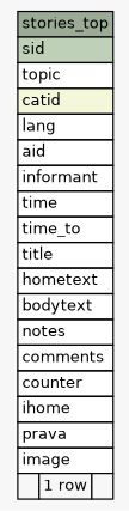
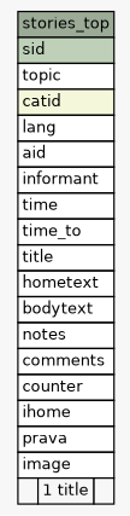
  digraph {
    bgcolor="#f7f7f7"
    fontname=Helvetica
    fontsize=11
    nodesep=0.18
    rankdir=TB
    ranksep=0.46
-   n1 [fontname=Helvetica fontsize=11 label=<     <TABLE BORDER="0" CELLBORDER="1" CELLSPACING="0" BGCOLOR="#ffffff">       <TR><TD COLSPAN="3" BGCOLOR="#9bab96" ALIGN="CENTER">stories_top</TD></TR>       <TR><TD PORT="sid" COLSPAN="3" BGCOLOR="#bed1b8" ALIGN="LEFT">sid</TD></TR>       <TR><TD PORT="topic" COLSPAN="3" ALIGN="LEFT">topic</TD></TR>       <TR><TD PORT="catid" COLSPAN="3" BGCOLOR="#f4f7da" ALIGN="LEFT">catid</TD></TR>       <TR><TD PORT="lang" COLSPAN="3" ALIGN="LEFT">lang</TD></TR>       <TR><TD PORT="aid" COLSPAN="3" ALIGN="LEFT">aid</TD></TR>       <TR><TD PORT="informant" COLSPAN="3" ALIGN="LEFT">informant</TD></TR>       <TR><TD PORT="time" COLSPAN="3" ALIGN="LEFT">time</TD></TR>       <TR><TD PORT="time_to" COLSPAN="3" ALIGN="LEFT">time_to</TD></TR>       <TR><TD PORT="title" COLSPAN="3" ALIGN="LEFT">title</TD></TR>       <TR><TD PORT="hometext" COLSPAN="3" ALIGN="LEFT">hometext</TD></TR>       <TR><TD PORT="bodytext" COLSPAN="3" ALIGN="LEFT">bodytext</TD></TR>       <TR><TD PORT="notes" COLSPAN="3" ALIGN="LEFT">notes</TD></TR>       <TR><TD PORT="comments" COLSPAN="3" ALIGN="LEFT">comments</TD></TR>       <TR><TD PORT="counter" COLSPAN="3" ALIGN="LEFT">counter</TD></TR>       <TR><TD PORT="ihome" COLSPAN="3" ALIGN="LEFT">ihome</TD></TR>       <TR><TD PORT="prava" COLSPAN="3" ALIGN="LEFT">prava</TD></TR>       <TR><TD PORT="image" COLSPAN="3" ALIGN="LEFT">image</TD></TR>       <TR><TD ALIGN="LEFT" BGCOLOR="#f7f7f7">  </TD><TD ALIGN="RIGHT" BGCOLOR="#f7f7f7">1 row</TD><TD ALIGN="RIGHT" BGCOLOR="#f7f7f7">  </TD></TR>     </TABLE>> shape=plaintext]
+   n1 [fontname=Helvetica fontsize=11 label=<     <TABLE BORDER="0" CELLBORDER="1" CELLSPACING="0" BGCOLOR="#ffffff">       <TR><TD COLSPAN="3" BGCOLOR="#9bab96" ALIGN="CENTER">stories_top</TD></TR>       <TR><TD PORT="sid" COLSPAN="3" BGCOLOR="#bed1b8" ALIGN="LEFT">sid</TD></TR>       <TR><TD PORT="topic" COLSPAN="3" ALIGN="LEFT">topic</TD></TR>       <TR><TD PORT="catid" COLSPAN="3" BGCOLOR="#f4f7da" ALIGN="LEFT">catid</TD></TR>       <TR><TD PORT="lang" COLSPAN="3" ALIGN="LEFT">lang</TD></TR>       <TR><TD PORT="aid" COLSPAN="3" ALIGN="LEFT">aid</TD></TR>       <TR><TD PORT="informant" COLSPAN="3" ALIGN="LEFT">informant</TD></TR>       <TR><TD PORT="time" COLSPAN="3" ALIGN="LEFT">time</TD></TR>       <TR><TD PORT="time_to" COLSPAN="3" ALIGN="LEFT">time_to</TD></TR>       <TR><TD PORT="title" COLSPAN="3" ALIGN="LEFT">title</TD></TR>       <TR><TD PORT="hometext" COLSPAN="3" ALIGN="LEFT">hometext</TD></TR>       <TR><TD PORT="bodytext" COLSPAN="3" ALIGN="LEFT">bodytext</TD></TR>       <TR><TD PORT="notes" COLSPAN="3" ALIGN="LEFT">notes</TD></TR>       <TR><TD PORT="comments" COLSPAN="3" ALIGN="LEFT">comments</TD></TR>       <TR><TD PORT="counter" COLSPAN="3" ALIGN="LEFT">counter</TD></TR>       <TR><TD PORT="ihome" COLSPAN="3" ALIGN="LEFT">ihome</TD></TR>       <TR><TD PORT="prava" COLSPAN="3" ALIGN="LEFT">prava</TD></TR>       <TR><TD PORT="image" COLSPAN="3" ALIGN="LEFT">image</TD></TR>       <TR><TD ALIGN="LEFT" BGCOLOR="#f7f7f7">  </TD><TD ALIGN="RIGHT" BGCOLOR="#f7f7f7">1 title</TD><TD ALIGN="RIGHT" BGCOLOR="#f7f7f7">  </TD></TR>     </TABLE>> shape=plaintext]
  }
